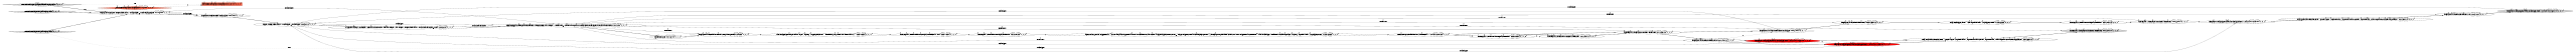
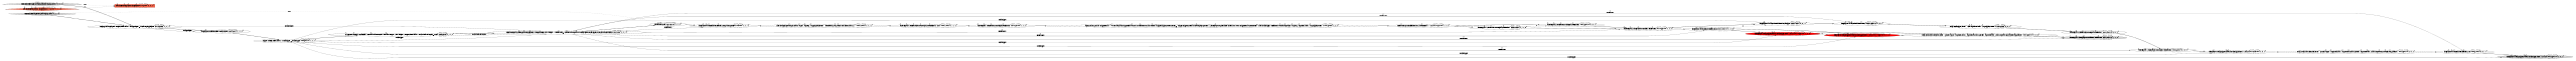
  digraph {
    rankdir=LR
    node [fillcolor=white shape=ellipse style=filled]
    edge [style=bold]
    n1 [label="verify(mockWindowFunction,never()).process(anyInt(),anyTimeWindow(),anyInternalWindowContext(),anyIntIterable(),WindowOperatorContractTest.anyCollector())@@@26@@@['1', '1', '0']"]
    n2 [fillcolor=lightgray label="assertEquals(1,timeAdaptor.numTimers(testHarness))@@@27@@@['1', '1', '0']"]
    n3 [label="timeAdaptor.advanceTime(testHarness,10L)@@@31@@@['0', '0', '1']"]
    n4 [fillcolor=lightgray label="timeAdaptor.verifyTriggerCallback(mockTrigger,times(1),null,null)@@@32@@@['0', '0', '1']"]
    n5 [fillcolor=red label="timeAdaptor.verifyTriggerCallback(mockTrigger,never(),null,null)@@@25@@@['1', '0', '0']"]
    n6 [fillcolor=red label="timeAdaptor.verifyTriggerCallback(mockTrigger,times(1),null,null)@@@25@@@['0', '1', '0']"]
    n7 [label="assertEquals(0,testHarness.numKeyedStateEntries())@@@12@@@['1', '1', '1']"]
    n8 [label="doAnswer(new Answer<TriggerResult>(){@Override public TriggerResult answer(InvocationOnMock invocation){Trigger.TriggerContext context = (Trigger.TriggerContext)invocation.getArguments()(3(timeAdaptor.registerTimer(context,10L)return TriggerResult.CONTINUE}}).when(mockTrigger).onElement(Matchers.anyObject(),anyLong(),anyTimeWindow(),anyTriggerContext())@@@13@@@['1', '1', '1']"]
    n9 [label="testHarness.processElement(new StreamRecord<>(0,0L))@@@21@@@['1', '1', '1']"]
    n10 [label="timeAdaptor.advanceTime(testHarness,4L)@@@25@@@['0', '0', '1']"]
    n11 [label="verify(mockTrigger,times(1)).clear(anyTimeWindow(),anyTriggerContext())@@@26@@@['0', '0', '1']"]
    n12 [label="assertEquals(0,testHarness.numKeyedStateEntries())@@@27@@@['0', '0', '1']"]
    n13 [label="@SuppressWarnings(\"unchecked\") InternalWindowFunction<Iterable<Integer>,List<Integer>,Integer,TimeWindow> mockWindowFunction = mock()@@@6@@@['1', '1', '1']"]
    n14 [label="KeyedOneInputStreamOperatorTestHarness<Integer,Integer,List<Integer>> testHarness = createWindowOperator(mockAssigner,mockTrigger,0L,mockWindowFunction)@@@7@@@['1', '1', '1']"]
    n15 [label="testHarness.open()@@@8@@@['1', '1', '1']"]
    n16 [label="timeAdaptor.advanceTime(testHarness,Long.MIN_VALUE)@@@9@@@['1', '1', '1']"]
    n17 [label="timeAdaptor.advanceTime(testHarness,0L)@@@24@@@['1', '1', '0']"]
    n18 [label="assertEquals(2,timeAdaptor.numTimers(testHarness))@@@23@@@['1', '1', '1']"]
    n19 [label="assertEquals(1,timeAdaptor.numTimers(testHarness))@@@28@@@['0', '0', '1']"]
-   n20 [fillcolor=lightgray label="testNoTimerFiringForPurgedMergingWindow['1', '0', '0']" shape=diamond]
    n21 [fillcolor=tomato label="final TimeDomainAdaptor timeAdaptor@@@2@@@['1', '1', '0']" shape=diamond]
    n22 [label="MergingWindowAssigner<Integer,TimeWindow> mockAssigner = mockMergingAssigner()@@@3@@@['1', '1', '1']"]
    n23 [fillcolor=tomato label="final TimeDomainAdaptor timeAdaptor@@@2@@@['0', '0', '1']" shape=box]
    n24 [label="timeAdaptor.setIsEventTime(mockAssigner)@@@4@@@['1', '1', '1']"]
    n25 [label="assertEquals(0,testHarness.extractOutputStreamRecords().size())@@@11@@@['1', '1', '1']"]
    n26 [label="Trigger<Integer,TimeWindow> mockTrigger = mockTrigger()@@@5@@@['1', '1', '1']"]
    n27 [label="timeAdaptor.shouldContinueOnTime(mockTrigger)@@@24@@@['0', '0', '1']"]
    n28 [label="timeAdaptor.verifyTriggerCallback(mockTrigger,times(1),null,null)@@@29@@@['0', '0', '1']"]
    n29 [label="when(mockAssigner.assignWindows(anyInt(),anyLong(),anyAssignerContext())).thenReturn(Arrays.asList(new TimeWindow(2,4)))@@@10@@@['1', '1', '1']"]
    n30 [label="assertEquals(2,testHarness.numKeyedStateEntries())@@@22@@@['0', '0', '1']"]
    n31 [label="assertEquals(1,testHarness.numKeyedStateEntries())@@@22@@@['1', '1', '0']"]
    n32 [label="verify(mockWindowFunction,never()).process(anyInt(),anyTimeWindow(),anyInternalWindowContext(),anyIntIterable(),WindowOperatorContractTest.anyCollector())@@@30@@@['0', '0', '1']"]
    n33 [fillcolor=lightgray label="testNoTimerFiringForGarbageCollectedMergingWindow['0', '0', '1']" shape=diamond]
    n34 [fillcolor=lightgray label="testNoTimerFiringForPurgedMergingWindow['0', '1', '0']" shape=diamond]
    n1 -> n2
    n3 -> n4
    n5 -> n1
    n5 -> n6 [label=0 style=dashed]
    n6 -> n1
    n7 -> n8
    n8 -> n9
    n9 -> n30
    n9 -> n31
    n10 -> n11
    n11 -> n12
    n12 -> n19
    n13 -> n14
    n13 -> n14 [label=mockWindowFunction style=solid]
    n14 -> n2 [label=testHarness style=solid]
    n14 -> n3 [label=testHarness style=solid]
    n14 -> n10 [label=testHarness style=solid]
    n14 -> n15
    n14 -> n16 [label=testHarness style=solid]
    n14 -> n17 [label=testHarness style=solid]
    n14 -> n18 [label=testHarness style=solid]
    n14 -> n19 [label=testHarness style=solid]
    n15 -> n16
    n16 -> n29
    n17 -> n5
    n17 -> n6
    n17 -> n27 [label=0 style=dashed]
    n18 -> n17
    n18 -> n27
    n19 -> n28
-   n20 -> n21 [label=true style=dotted]
-   n20 -> n22
    n21 -> n23 [label=0 style=dashed]
    n22 -> n14 [label=mockAssigner style=solid]
    n22 -> n24 [label=mockAssigner style=solid]
    n22 -> n24
    n24 -> n26
    n25 -> n7
    n26 -> n4 [label=mockTrigger style=solid]
    n26 -> n5 [label=mockTrigger style=solid]
    n26 -> n6 [label=mockTrigger style=solid]
    n26 -> n13
    n26 -> n14 [label=mockTrigger style=solid]
    n26 -> n27 [label=mockTrigger style=solid]
    n26 -> n28 [label=mockTrigger style=solid]
    n27 -> n10
    n28 -> n32
    n29 -> n25
    n30 -> n18
    n31 -> n18
    n31 -> n30 [label=0 style=dashed]
    n32 -> n3
    n33 -> n22
    n33 -> n23 [label=true style=dotted]
    n34 -> n15 [label=true style=dotted]
    n34 -> n22
  }
